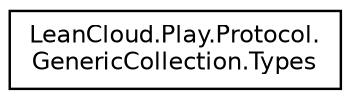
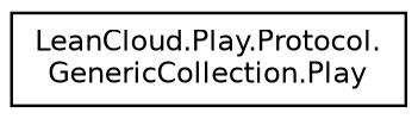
  digraph {
    rankdir=LR
-   n1 [color=black fillcolor=white fontname=Helvetica fontsize=10 height=0.2 label="LeanCloud.Play.Protocol.\lGenericCollection.Types" shape=record style=filled width=0.4]
+   n1 [color=black fillcolor=white fontname=Helvetica fontsize=10 height=0.2 label="LeanCloud.Play.Protocol.\lGenericCollection.Play" shape=record style=filled width=0.4]
  }
